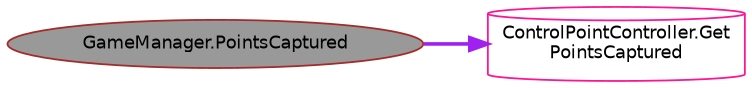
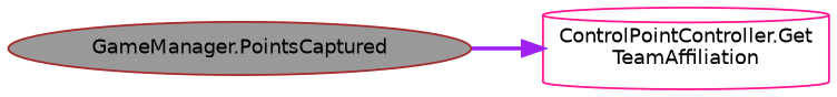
  digraph {
    rankdir=LR
    node [fontname=Helvetica fontsize=10 style=filled]
    n1 [color=brown fillcolor=grey60 fontcolor=black height=0.2 label="GameManager.PointsCaptured" shape=ellipse width=0.4]
-   n2 [color=deeppink fillcolor=white height=0.2 label="ControlPointController.Get\lPointsCaptured" shape=cylinder width=0.4]
+   n2 [color=deeppink fillcolor=white height=0.2 label="ControlPointController.Get\lTeamAffiliation" shape=cylinder width=0.4]
    n1 -> n2 [color=purple fontname=Helvetica fontsize=10 labelfontname=Helvetica labelfontsize=10 style=bold]
  }
